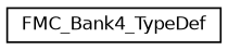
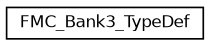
  digraph {
    rankdir=LR
-   n1 [color=black fillcolor=white fontname=Helvetica fontsize=10 height=0.2 label=FMC_Bank4_TypeDef shape=record style=filled width=0.4]
+   n1 [color=black fillcolor=white fontname=Helvetica fontsize=10 height=0.2 label=FMC_Bank3_TypeDef shape=record style=filled width=0.4]
  }
